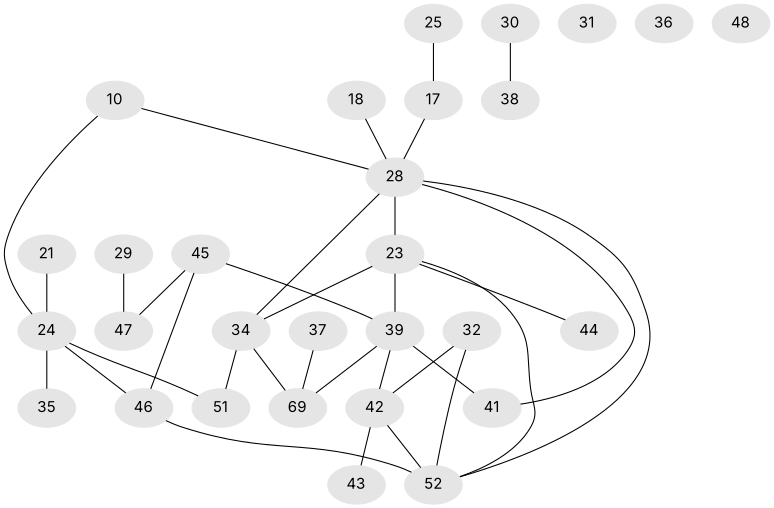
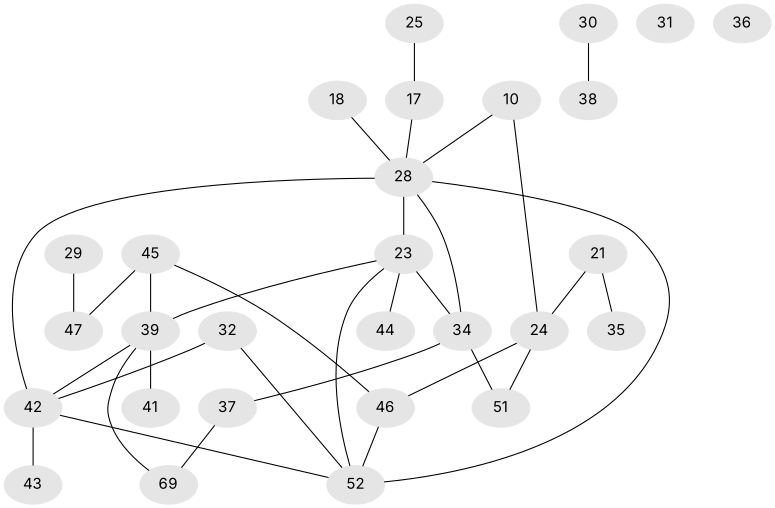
  graph {
    fontname=Inter
    node [color=gray90 fontname=Inter style=filled]
    edge [fontname=Inter]
    24 [super="+23+8"]
    35
    46
    51 [super="+11"]
    10
    28 [super="+6+16"]
    n7 [label=23 super="+9+19+2"]
    34 [super="+5"]
    41 [super="+13"]
    52 [super="+27"]
    17
    18
    21
    39
    42 [super="+15"]
    n16 [label=69 super="+7"]
    25
    44
    29
    47
    38 [super="+20+22"]
    30
    31
    32 [super="+26"]
    43
    36
    37 [super="+14"]
    45
-   48
-   24 -- 35
+   21 -- 35
    24 -- 46
    24 -- 51 [weight=2]
    46 -- 52 [weight=2]
    10 -- 24
    10 -- 28
    28 -- n7 [weight=3]
    28 -- 34
-   28 -- 41
+   28 -- 42
    28 -- 52
    n7 -- 34 [weight=2]
    n7 -- 52
    n7 -- 39
    n7 -- 44
    34 -- 51 [weight=2]
-   34 -- n16
+   34 -- 37
    17 -- 28
    18 -- 28
    21 -- 24
    39 -- 41 [weight=2]
    39 -- 42
    39 -- n16
    42 -- 52
    42 -- 43
    25 -- 17
    29 -- 47
    30 -- 38
    32 -- 52
    32 -- 42
    37 -- n16
    45 -- 46
    45 -- 39
    45 -- 47
  }
